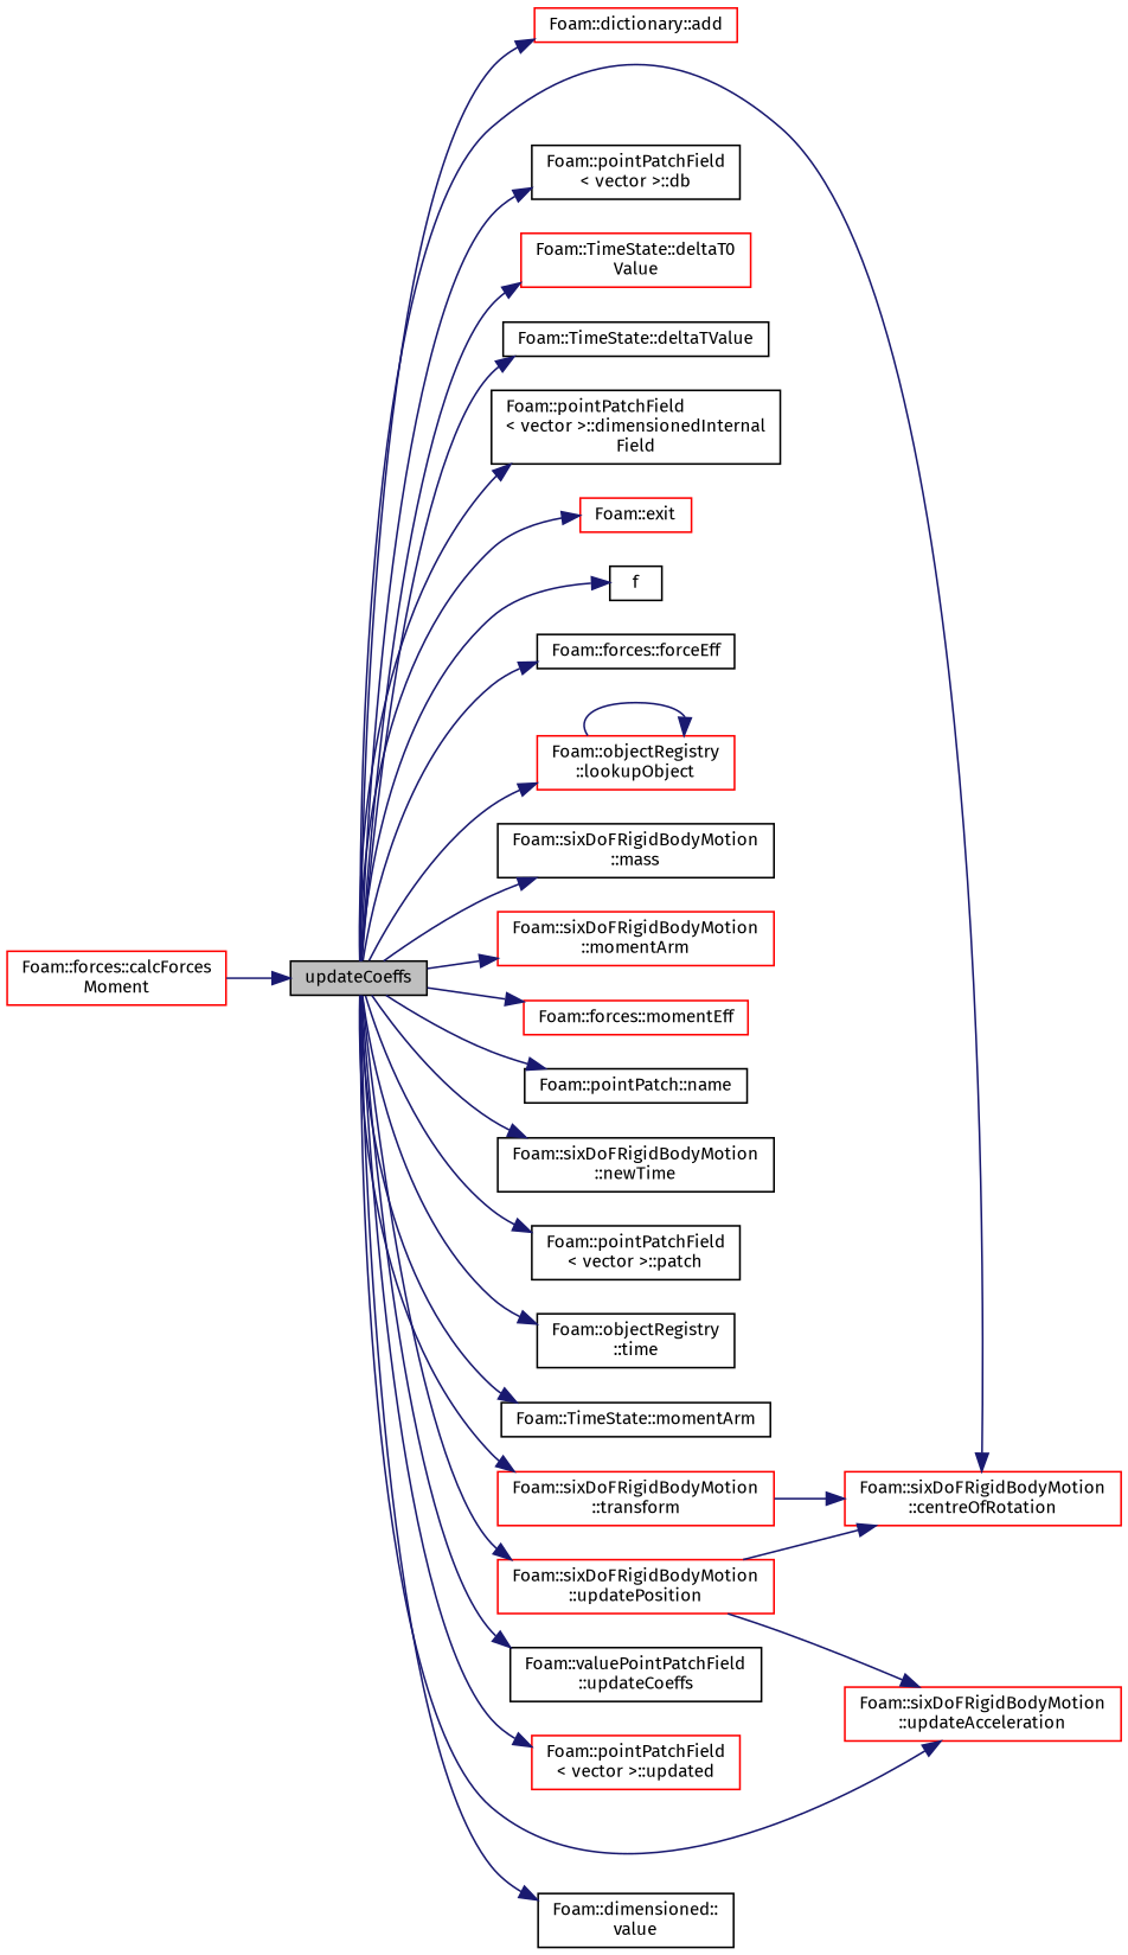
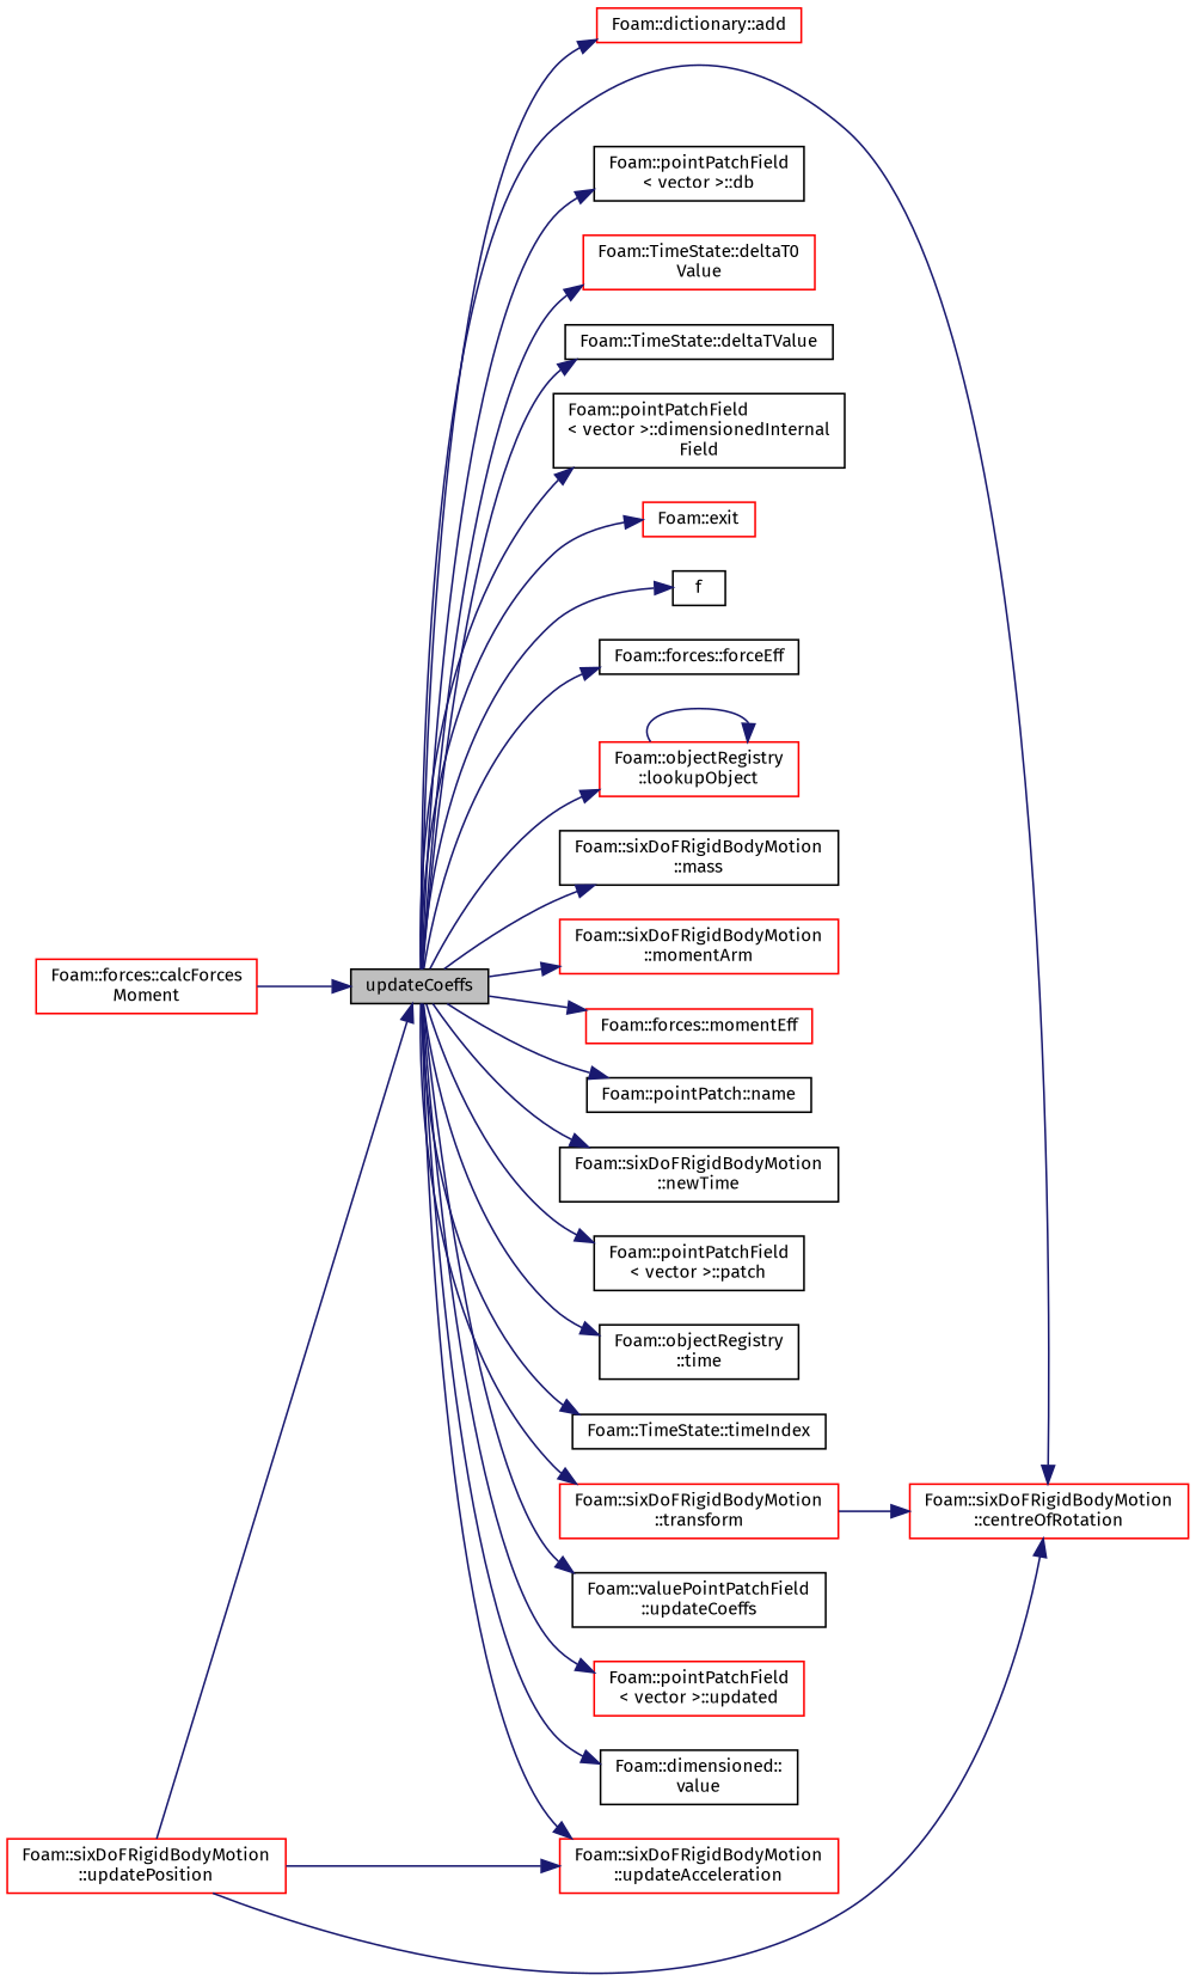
  digraph {
    fontname="Fira Sans"
    rankdir=LR
    node [color=black fontname="Fira Sans" fontsize=10 shape=record]
    edge [color=midnightblue fontname="Fira Sans" fontsize=10 labelfontname=FreeSans labelfontsize=10 style=solid]
    n1 [fillcolor=grey75 fontcolor=black height=0.2 label=updateCoeffs style=filled width=0.4]
    n2 [color=red height=0.2 label="Foam::dictionary::add" width=0.4]
    n3 [color=red height=0.2 label="Foam::sixDoFRigidBodyMotion\l::centreOfRotation" width=0.4]
    n4 [height=0.2 label="Foam::pointPatchField\l\< vector \>::db" width=0.4]
    n5 [color=red height=0.2 label="Foam::TimeState::deltaT0\lValue" width=0.4]
    n6 [height=0.2 label="Foam::TimeState::deltaTValue" width=0.4]
    n7 [height=0.2 label="Foam::pointPatchField\l\< vector \>::dimensionedInternal\lField" width=0.4]
    n8 [color=red height=0.2 label="Foam::exit" width=0.4]
    n9 [height=0.2 label=f width=0.4]
    n10 [height=0.2 label="Foam::forces::forceEff" width=0.4]
    n11 [color=red height=0.2 label="Foam::objectRegistry\l::lookupObject" width=0.4]
    n12 [height=0.2 label="Foam::sixDoFRigidBodyMotion\l::mass" width=0.4]
    n13 [color=red height=0.2 label="Foam::sixDoFRigidBodyMotion\l::momentArm" width=0.4]
    n14 [color=red height=0.2 label="Foam::forces::momentEff" width=0.4]
    n15 [height=0.2 label="Foam::pointPatch::name" width=0.4]
    n16 [height=0.2 label="Foam::sixDoFRigidBodyMotion\l::newTime" width=0.4]
    n17 [height=0.2 label="Foam::pointPatchField\l\< vector \>::patch" width=0.4]
    n18 [height=0.2 label="Foam::objectRegistry\l::time" width=0.4]
-   n19 [height=0.2 label="Foam::TimeState::momentArm" width=0.4]
+   n19 [height=0.2 label="Foam::TimeState::timeIndex" width=0.4]
    n20 [color=red height=0.2 label="Foam::sixDoFRigidBodyMotion\l::transform" width=0.4]
    n21 [color=red height=0.2 label="Foam::sixDoFRigidBodyMotion\l::updateAcceleration" width=0.4]
    n22 [height=0.2 label="Foam::valuePointPatchField\l::updateCoeffs" width=0.4]
    n23 [color=red height=0.2 label="Foam::pointPatchField\l\< vector \>::updated" width=0.4]
    n24 [color=red height=0.2 label="Foam::sixDoFRigidBodyMotion\l::updatePosition" width=0.4]
    n25 [height=0.2 label="Foam::dimensioned::\lvalue" width=0.4]
    n26 [color=red height=0.2 label="Foam::forces::calcForces\lMoment" width=0.4]
    n1 -> n2
    n1 -> n3
    n1 -> n4
    n1 -> n5
    n1 -> n6
    n1 -> n7
    n1 -> n8
    n1 -> n9
    n1 -> n10
    n1 -> n11
    n1 -> n12
    n1 -> n13
    n1 -> n14
    n1 -> n15
    n1 -> n16
    n1 -> n17
    n1 -> n18
    n1 -> n19
    n1 -> n20
    n1 -> n21
    n1 -> n22
    n1 -> n23
-   n1 -> n24
+   n24 -> n1
    n1 -> n25
    n11 -> n11
    n20 -> n3
    n24 -> n3
    n24 -> n21
    n26 -> n1
  }
